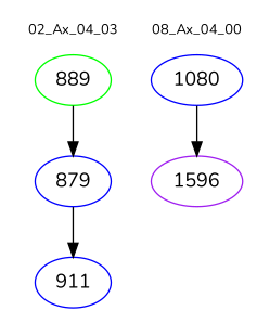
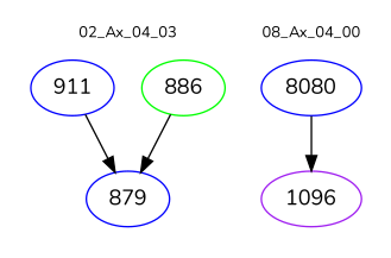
  digraph {
    fontname=Nunito
    node [color=blue fontname=Nunito]
    edge [color=black fontname=Nunito]
-   n1 [color=green label=889]
+   n1 [color=green label=886]
    n2 [label=879]
    n3 [label=911]
-   n4 [label=1080]
-   n5 [color=purple label=1596]
+   n4 [label=8080]
+   n5 [color=purple label=1096]
    subgraph cluster_1 {
      color=white
      fontsize=10
      label="02_Ax_04_03"
      n1
      n2
      n3
    }
    subgraph cluster_2 {
      color=white
      fontsize=10
      label="08_Ax_04_00"
      n4
      n5
    }
    n1 -> n2
-   n2 -> n3
+   n3 -> n2
    n4 -> n5
  }
